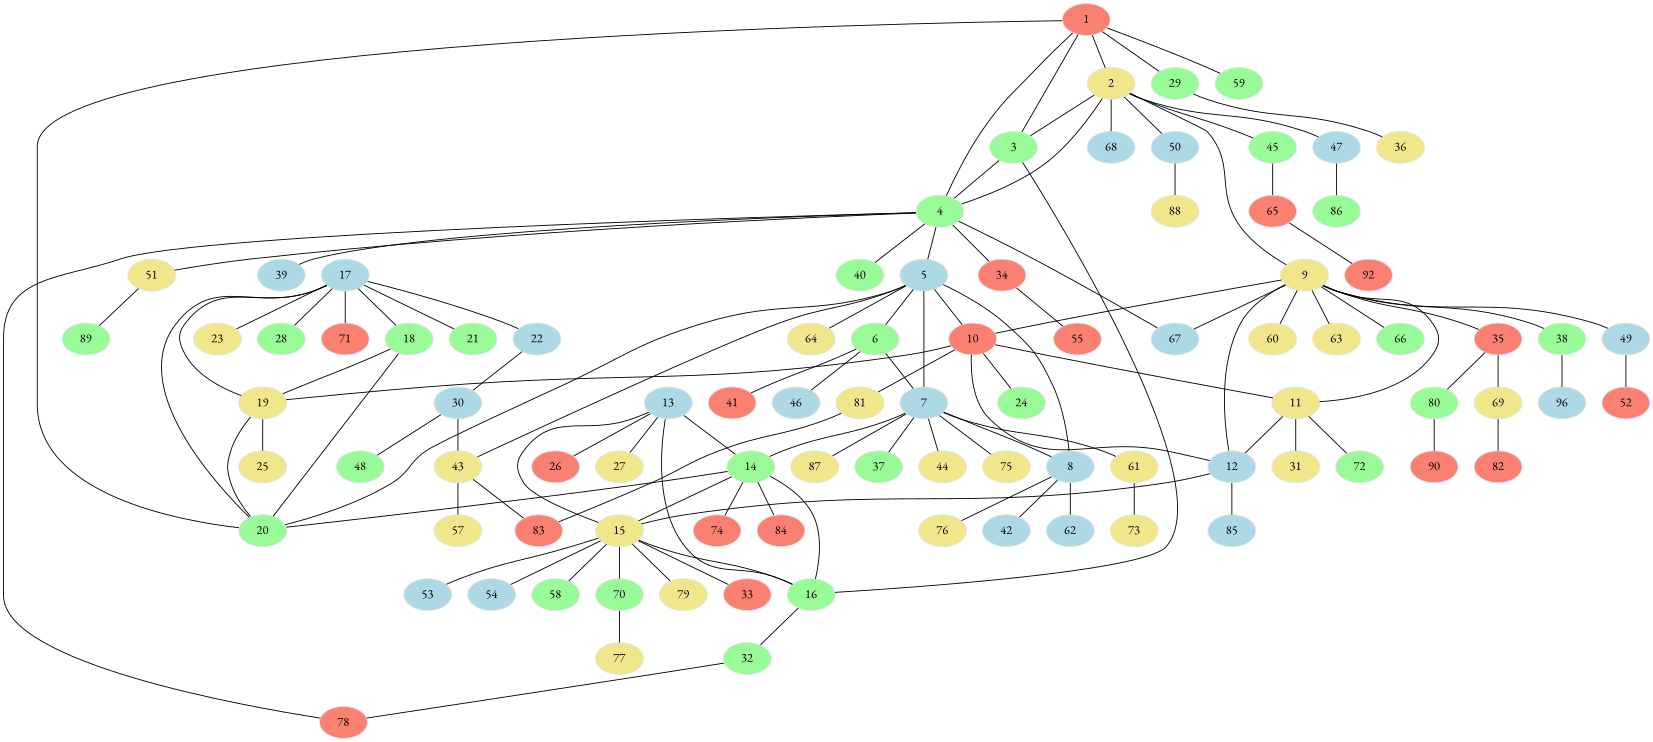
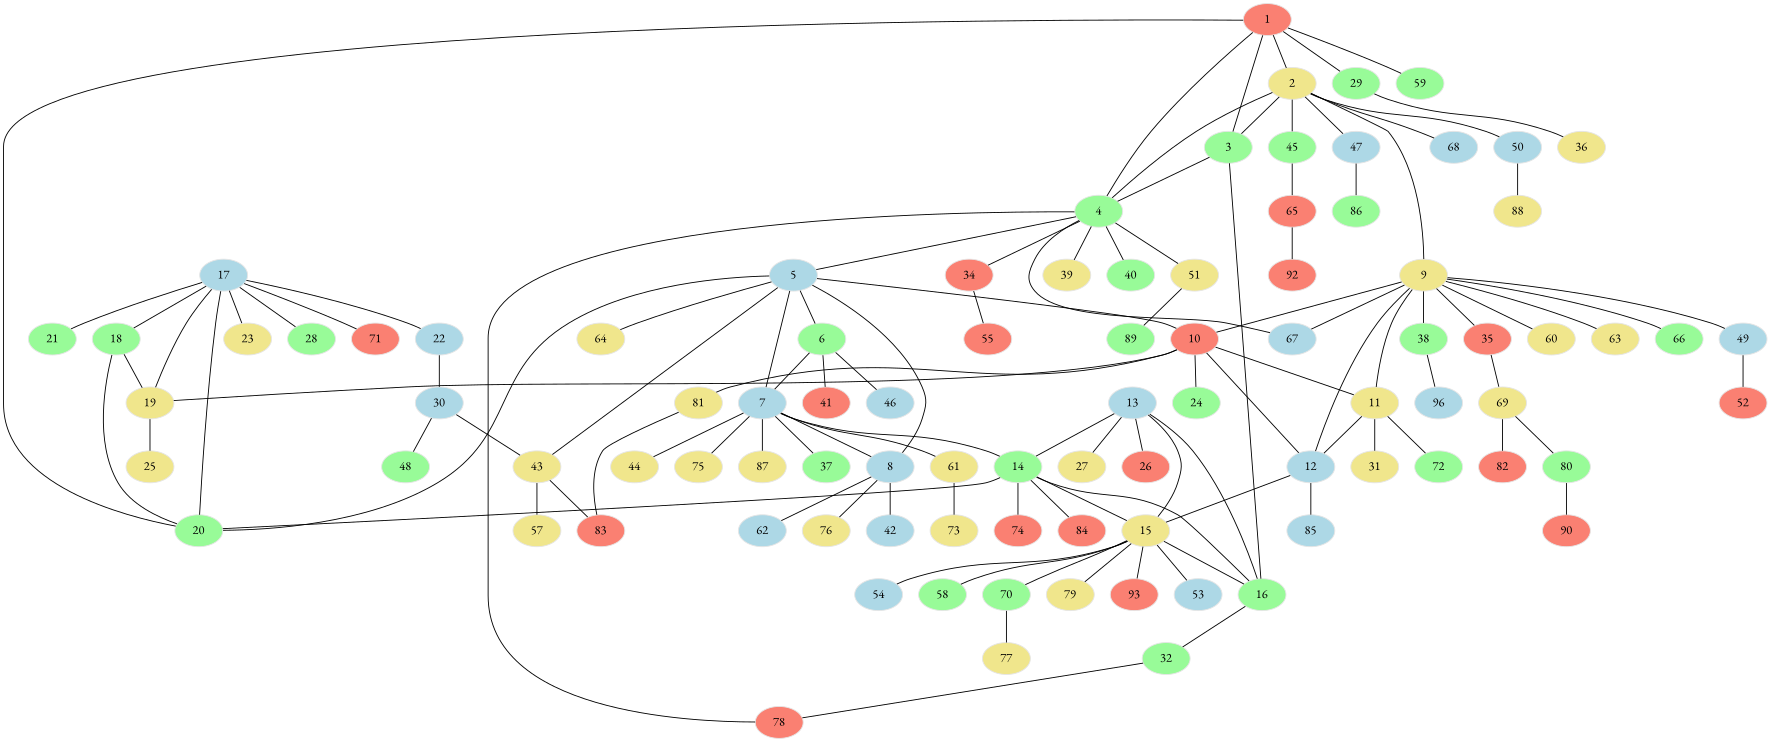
  graph {
    fontname="EB Garamond"
    node [color=gray90 fillcolor=khaki fontname="EB Garamond" style=filled]
    edge [fontname="EB Garamond"]
    1 [fillcolor=salmon]
    2
    3 [fillcolor=palegreen]
    4 [fillcolor=palegreen]
    20 [fillcolor=palegreen]
    29 [fillcolor=palegreen]
    59 [fillcolor=palegreen]
    9
    45 [fillcolor=palegreen]
    47 [fillcolor=lightblue]
    50 [fillcolor=lightblue]
    68 [fillcolor=lightblue]
    16 [fillcolor=palegreen]
    5 [fillcolor=lightblue]
    34 [fillcolor=salmon]
-   39 [fillcolor=lightblue]
+   39
    40 [fillcolor=palegreen]
    51
    67 [fillcolor=lightblue]
    78 [fillcolor=salmon]
    36
    10 [fillcolor=salmon]
    11
    12 [fillcolor=lightblue]
    35 [fillcolor=salmon]
    38 [fillcolor=palegreen]
    49 [fillcolor=lightblue]
    60
    63
    66 [fillcolor=palegreen]
    65 [fillcolor=salmon]
    86 [fillcolor=palegreen]
    88
    32 [fillcolor=palegreen]
    6 [fillcolor=palegreen]
    7 [fillcolor=lightblue]
    8 [fillcolor=lightblue]
    43
    64
    55 [fillcolor=salmon]
    89 [fillcolor=palegreen]
    41 [fillcolor=salmon]
    46 [fillcolor=lightblue]
    14 [fillcolor=palegreen]
    37 [fillcolor=palegreen]
    44
    61
    75
    87
    42 [fillcolor=lightblue]
    62 [fillcolor=lightblue]
    76
    19
    24 [fillcolor=palegreen]
    81
    57
    83 [fillcolor=salmon]
    15
    74 [fillcolor=salmon]
    84 [fillcolor=salmon]
    73
    31
    72 [fillcolor=palegreen]
    85 [fillcolor=lightblue]
    69
    80 [fillcolor=palegreen]
    n67 [fillcolor=lightblue label=96]
    52 [fillcolor=salmon]
    25
-   33 [fillcolor=salmon]
+   33 [fillcolor=salmon label=93]
    53 [fillcolor=lightblue]
    54 [fillcolor=lightblue]
    58 [fillcolor=palegreen]
    70 [fillcolor=palegreen]
    79
    13 [fillcolor=lightblue]
    26 [fillcolor=salmon]
    27
    77
    17 [fillcolor=lightblue]
    18 [fillcolor=palegreen]
    21 [fillcolor=palegreen]
    22 [fillcolor=lightblue]
    23
    28 [fillcolor=palegreen]
    71 [fillcolor=salmon]
    30 [fillcolor=lightblue]
    48 [fillcolor=palegreen]
    82 [fillcolor=salmon]
    90 [fillcolor=salmon]
    92 [fillcolor=salmon]
    1 -- 2
    1 -- 3
    1 -- 4
    1 -- 20
    1 -- 29
    1 -- 59
    2 -- 3
    2 -- 4
    2 -- 9
    2 -- 45
    2 -- 47
    2 -- 50
    2 -- 68
    3 -- 4
    3 -- 16
    4 -- 5
    4 -- 34
    4 -- 39
    4 -- 40
    4 -- 51
    4 -- 67
    4 -- 78
    29 -- 36
    9 -- 67
    9 -- 10
    9 -- 11
    9 -- 12
    9 -- 35
    9 -- 38
    9 -- 49
    9 -- 60
    9 -- 63
    9 -- 66
    45 -- 65
    47 -- 86
    50 -- 88
    16 -- 32
    5 -- 20
    5 -- 10
    5 -- 6
    5 -- 7
    5 -- 8
    5 -- 43
    5 -- 64
    34 -- 55
    51 -- 89
    10 -- 11
    10 -- 12
    10 -- 19
    10 -- 24
    10 -- 81
    11 -- 12
    11 -- 31
    11 -- 72
    12 -- 15
    12 -- 85
    35 -- 69
-   35 -- 80
+   69 -- 80
    38 -- n67
    49 -- 52
    65 -- 92
    32 -- 78
    6 -- 7
    6 -- 41
    6 -- 46
    7 -- 8
    7 -- 14
    7 -- 37
    7 -- 44
    7 -- 61
    7 -- 75
    7 -- 87
    8 -- 42
    8 -- 62
    8 -- 76
    43 -- 57
    43 -- 83
    14 -- 20
    14 -- 16
    14 -- 15
    14 -- 74
    14 -- 84
    61 -- 73
-   19 -- 20
    19 -- 25
    81 -- 83
    15 -- 16
    15 -- 33
    15 -- 53
    15 -- 54
    15 -- 58
    15 -- 70
    15 -- 79
    69 -- 82
    80 -- 90
    70 -- 77
    13 -- 16
    13 -- 14
    13 -- 15
    13 -- 26
    13 -- 27
    17 -- 20
    17 -- 19
    17 -- 18
    17 -- 21
    17 -- 22
    17 -- 23
    17 -- 28
    17 -- 71
    18 -- 20
    18 -- 19
    22 -- 30
    30 -- 43
    30 -- 48
  }
